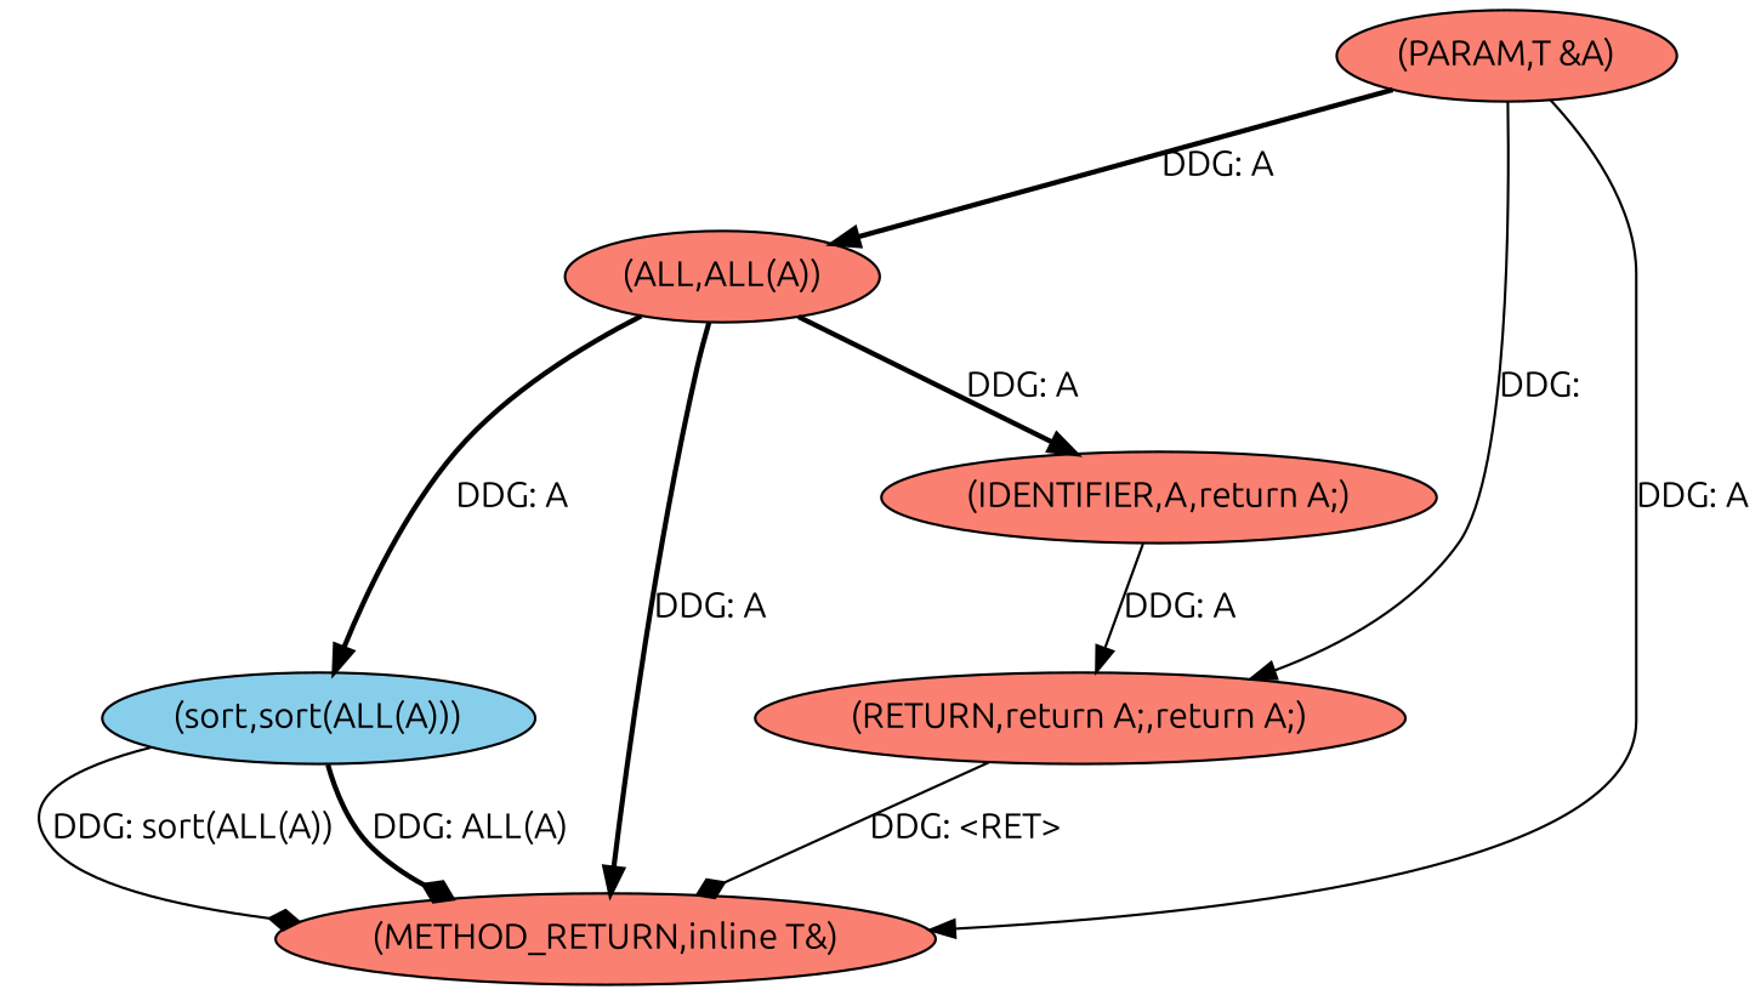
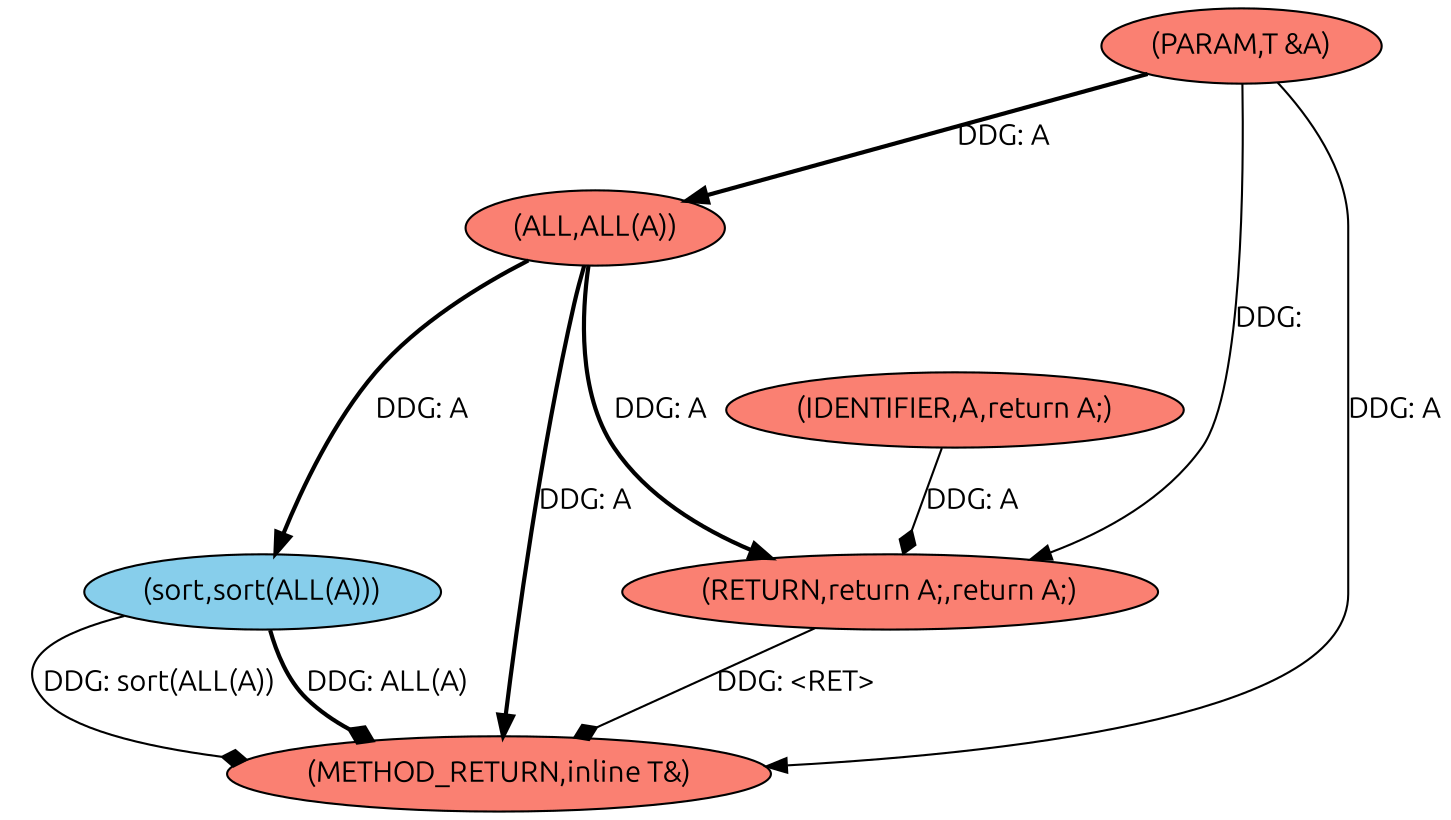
  digraph {
    fontname=Ubuntu
    node [fillcolor=salmon fontname=Ubuntu style=filled]
    edge [arrowhead=normal fontname=Ubuntu style=bold]
    n1 [label="(PARAM,T &A)"]
    n2 [label="(ALL,ALL(A))"]
    n3 [label="(METHOD_RETURN,inline T&)"]
    n4 [label="(RETURN,return A;,return A;)"]
    n5 [label="(IDENTIFIER,A,return A;)"]
    n6 [fillcolor=skyblue label="(sort,sort(ALL(A)))"]
    n1 -> n2 [label="DDG: A"]
    n1 -> n3 [label="DDG: A" style=solid]
    n1 -> n4 [label="DDG: " style=solid]
    n2 -> n3 [label="DDG: A"]
-   n2 -> n5 [label="DDG: A"]
+   n2 -> n4 [label="DDG: A"]
    n2 -> n6 [label="DDG: A"]
    n4 -> n3 [arrowhead=diamond label="DDG: <RET>" style=solid]
-   n5 -> n4 [label="DDG: A" style=solid]
+   n5 -> n4 [arrowhead=diamond label="DDG: A" style=solid]
    n6 -> n3 [arrowhead=diamond label="DDG: ALL(A)"]
    n6 -> n3 [arrowhead=diamond label="DDG: sort(ALL(A))" style=solid]
  }
